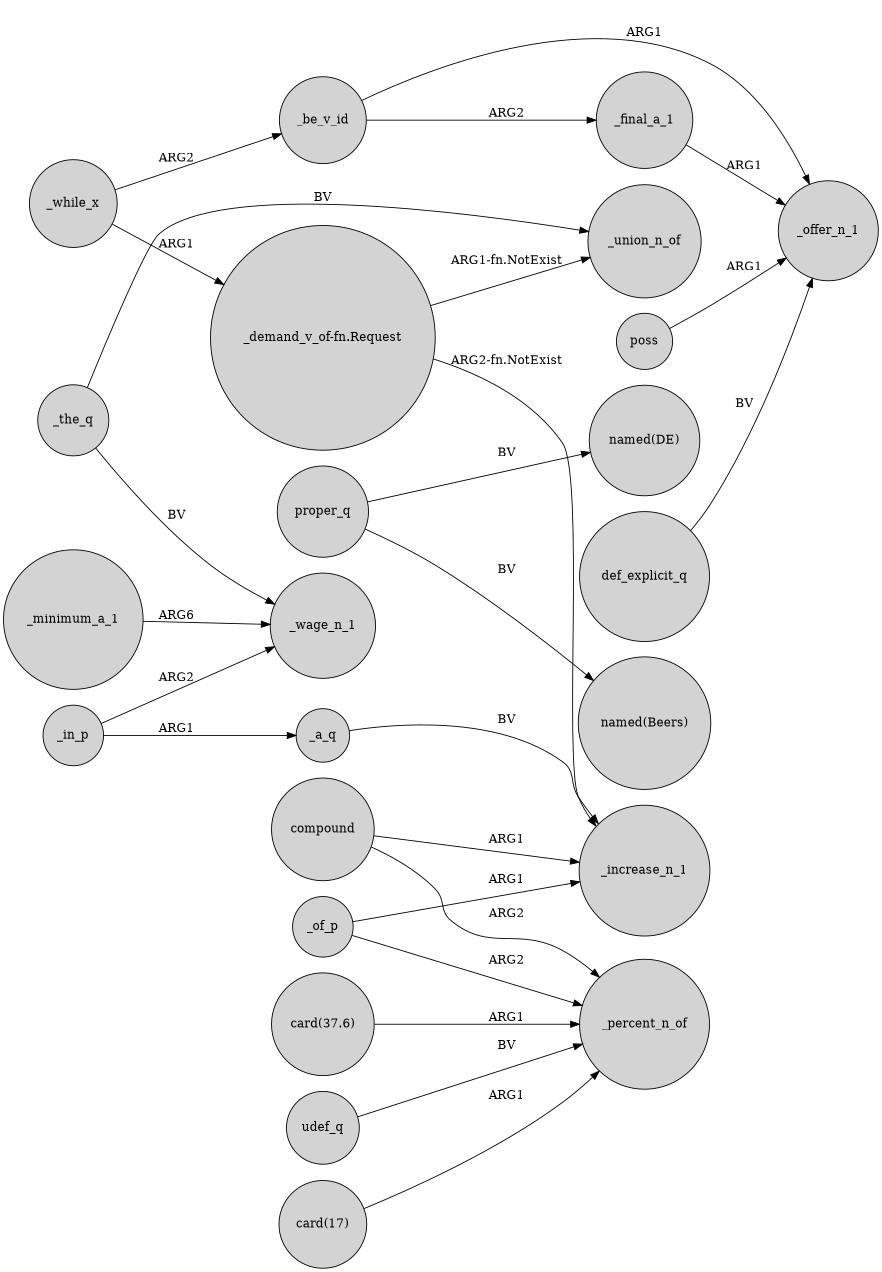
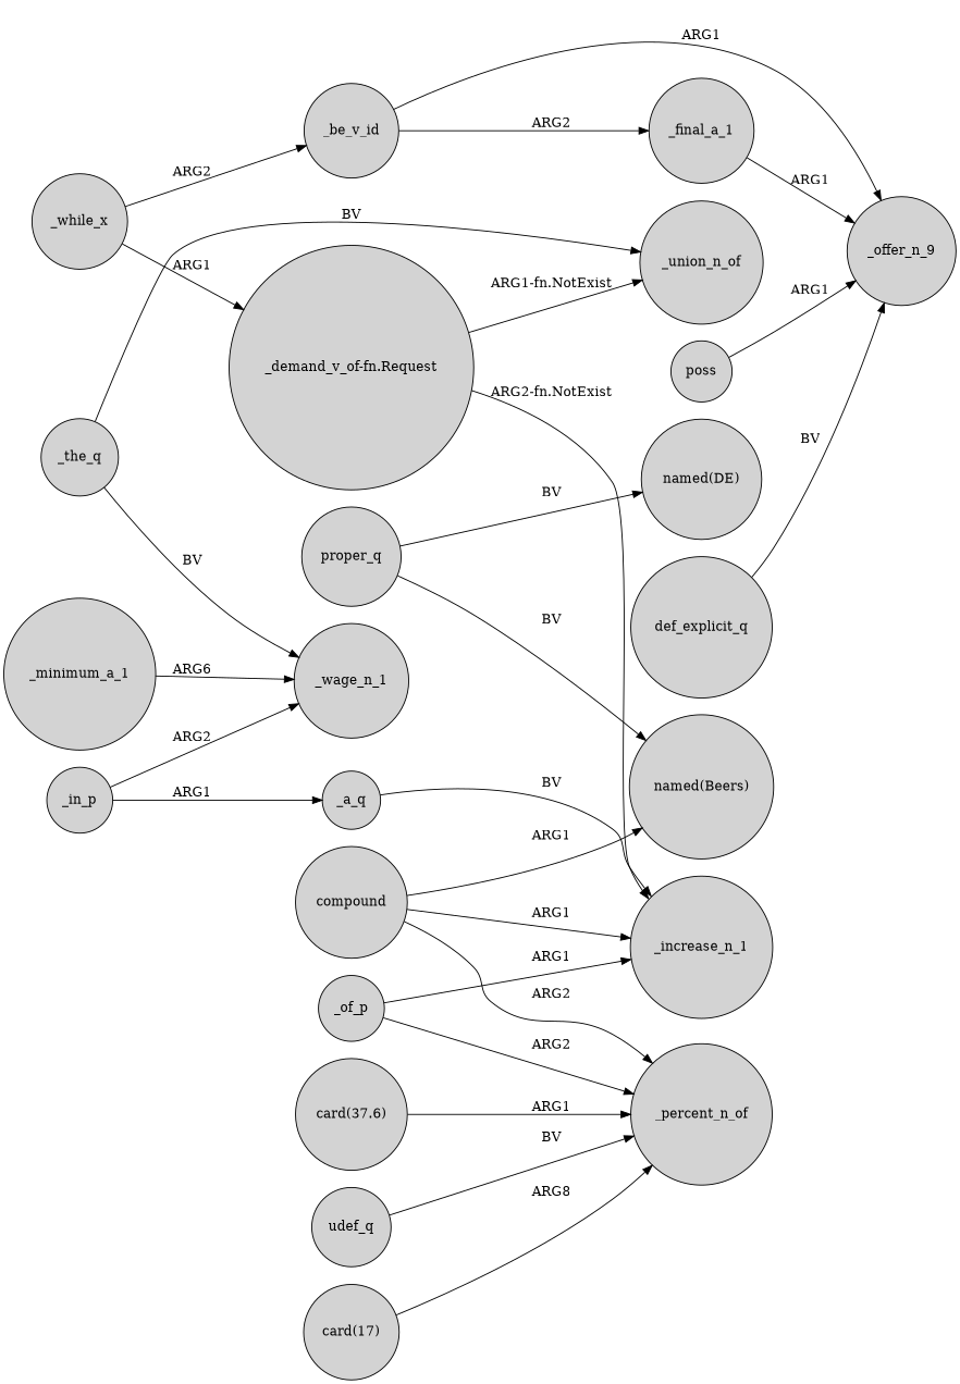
  digraph {
    rankdir=LR
    node [shape=circle style=filled]
    _the_q
    _wage_n_1
    _union_n_of
    _final_a_1
-   _offer_n_1
+   _offer_n_1 [label=_offer_n_9]
    _a_q
    _increase_n_1
    poss
    _while_x
    _be_v_id
    "_demand_v_of-fn.Request"
    _minimum_a_1
    proper_q
    "named(Beers)"
    "named(DE)"
    "card(17)"
    _percent_n_of
    compound
    _of_p
    "card(37.6)"
    _in_p
    def_explicit_q
    udef_q
    _the_q -> _wage_n_1 [label=BV]
    _the_q -> _union_n_of [label=BV]
    _final_a_1 -> _offer_n_1 [label=ARG1]
    _a_q -> _increase_n_1 [label=BV]
    poss -> _offer_n_1 [label=ARG1]
    _while_x -> _be_v_id [label=ARG2]
    _while_x -> "_demand_v_of-fn.Request" [label=ARG1]
    _be_v_id -> _final_a_1 [label=ARG2]
    _be_v_id -> _offer_n_1 [label=ARG1]
    "_demand_v_of-fn.Request" -> _union_n_of [label="ARG1-fn.NotExist"]
    "_demand_v_of-fn.Request" -> _increase_n_1 [label="ARG2-fn.NotExist"]
    _minimum_a_1 -> _wage_n_1 [label=ARG6]
    proper_q -> "named(Beers)" [label=BV]
    proper_q -> "named(DE)" [label=BV]
-   "card(17)" -> _percent_n_of [label=ARG1]
+   "card(17)" -> _percent_n_of [label=ARG8]
    compound -> _increase_n_1 [label=ARG1]
+   compound -> "named(Beers)" [label=ARG1]
    compound -> _percent_n_of [label=ARG2]
    _of_p -> _increase_n_1 [label=ARG1]
    _of_p -> _percent_n_of [label=ARG2]
    "card(37.6)" -> _percent_n_of [label=ARG1]
    _in_p -> _wage_n_1 [label=ARG2]
    _in_p -> _a_q [label=ARG1]
    def_explicit_q -> _offer_n_1 [label=BV]
    udef_q -> _percent_n_of [label=BV]
  }
